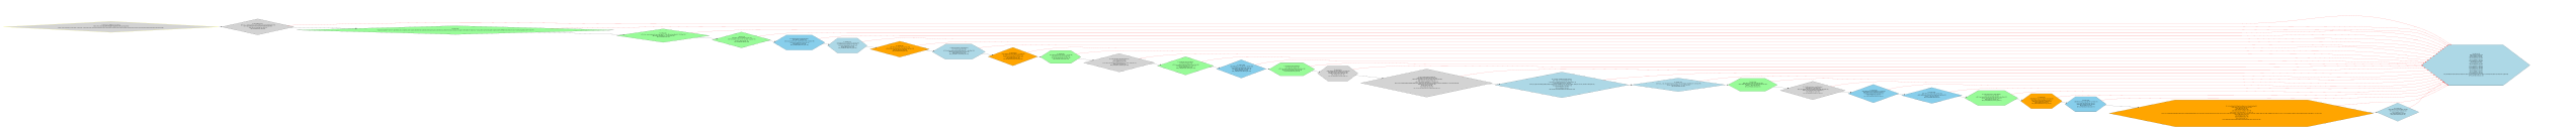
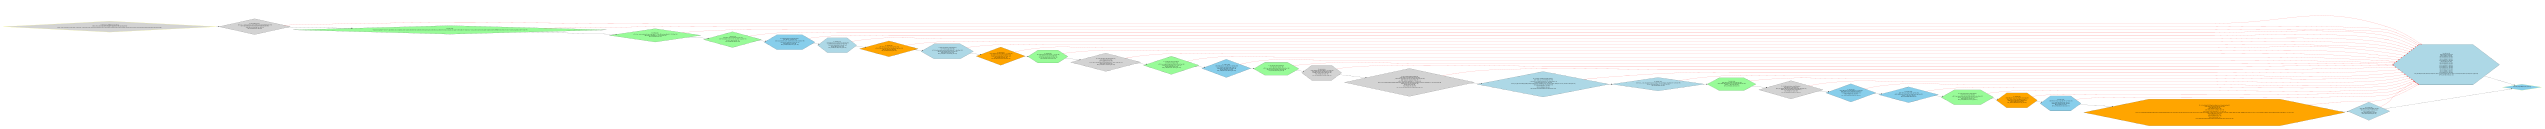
  digraph {
    rankdir=LR
    fontname="Roboto Condensed"
    node [style=filled fillcolor=palegreen shape=diamond fontname="Roboto Condensed"]
    edge [arrowhead=dot fontname="Roboto Condensed"]
    n1 [color=yellow label="1: Start Map Log.findByDate(int,int,String)\nFormals:  this:com.zrlog.model.Log* page:int pageSize:int date:java.lang.String*\nLocals:  $irvar14:void $irvar13:void $irvar12:void $irvar11:void $irvar10:void $irvar9:void $irvar8:void $irvar7:void $irvar6:void $irvar5:void $irvar4:void $irvar3:void $irvar2:void $irvar1:void $irvar0:void sql:java.lang.String* data:java.util.Map* \n  " fillcolor=lightgrey]
    n2 [label="4:  Call HashMap.<init>() \n   n$0=_fun___new(sizeof(t=java.util.HashMap):java.util.HashMap*) [line 196]\n  n$1=_fun_HashMap.<init>()(n$0:java.util.HashMap*) [line 196]\n  *&data:java.util.HashMap*=n$0 [line 196]\n  EXIT_SCOPE(n$0,n$1); [line 196]\n " fillcolor=lightgrey]
    n3 [label="3:  exceptions sink \n   NULLIFY(&$irvar3); [line 202]\n  NULLIFY(&data); [line 202]\n  NULLIFY(&$irvar5); [line 202]\n  NULLIFY(&$irvar4); [line 202]\n  NULLIFY(&$irvar7); [line 202]\n  NULLIFY(&$irvar12); [line 202]\n  NULLIFY(&sql); [line 202]\n  NULLIFY(&$irvar6); [line 202]\n  NULLIFY(&$irvar0); [line 202]\n  NULLIFY(&$irvar13); [line 202]\n  NULLIFY(&$irvar11); [line 202]\n  NULLIFY(&$irvar10); [line 202]\n  NULLIFY(&$irvar8); [line 202]\n  NULLIFY(&$irvar1); [line 202]\n  NULLIFY(&$irvar2); [line 202]\n  NULLIFY(&$irvar14); [line 202]\n  EXIT_SCOPE($irvar3,data,$irvar5,$irvar4,$irvar7,$irvar12,sql,$irvar6,$irvar0,$irvar13,$irvar11,$irvar10,$irvar8,$irvar1,$irvar2,$irvar14); [line 202]\n  APPLY_ABSTRACTION; [line 202]\n " shape=hexagon fillcolor=lightblue]
    n4 [label="5:  method_body \n   *&sql:java.lang.Object*=\"select l.*,t.typeName,t.alias as typeAlias,(select count(commentId) from comment where logId=l.logId ) commentSize,u.userName from log l inner join user u,type t where rubbish=? and privacy=? and u.userId=l.userId and t.typeId=l.typeId and DATE_FORMAT(releaseTime,'%Y_%m')=? order by l.logId desc limit ?,?\" [line 197]\n "]
+   n5 [color=yellow label="2: Exit Map Log.findByDate(int,int,String) \n  " fillcolor=skyblue]
    n6 [label="6:  method_body \n   n$2=_fun___new_array(sizeof(t=java.lang.Object*[_*_];len=[5]):java.lang.Object*[_*_](*)) [line 198]\n  *&$irvar0:java.lang.Object*[_*_](*)=n$2 [line 198]\n  EXIT_SCOPE(n$2); [line 198]\n "]
    n7 [label="7:  method_body \n   n$3=*&this:com.zrlog.model.Log* [line 198]\n  n$4=*n$3.rubbish:_Bool(root com.zrlog.model.Log) [line 198]\n  *&$irvar1:_Bool=n$4 [line 198]\n  EXIT_SCOPE(n$3,n$4); [line 198]\n "]
    n8 [label="8:  Call Boolean Boolean.valueOf(boolean) \n   n$5=*&$irvar1:_Bool [line 198]\n  n$6=_fun_Boolean Boolean.valueOf(boolean)(n$5:_Bool) [line 198]\n  *&$irvar2:java.lang.Boolean*=n$6 [line 198]\n  NULLIFY(&$irvar1); [line 198]\n  EXIT_SCOPE(n$5,n$6,$irvar1); [line 198]\n " shape=hexagon fillcolor=skyblue]
    n9 [label="9:  method_body \n   n$7=*&$irvar0:java.lang.Object*[_*_](*) [line 198]\n  n$8=*&$irvar2:java.lang.Boolean* [line 198]\n  *n$7[0]:java.lang.Boolean*=n$8 [line 198]\n  NULLIFY(&$irvar2); [line 198]\n  EXIT_SCOPE(n$7,n$8,$irvar2); [line 198]\n " shape=hexagon fillcolor=lightblue]
    n10 [label="10:  method_body \n   n$9=*&this:com.zrlog.model.Log* [line 198]\n  n$10=*n$9.privacy:_Bool(root com.zrlog.model.Log) [line 198]\n  *&$irvar3:_Bool=n$10 [line 198]\n  EXIT_SCOPE(n$9,n$10); [line 198]\n " fillcolor=orange]
    n11 [label="11:  Call Boolean Boolean.valueOf(boolean) \n   n$11=*&$irvar3:_Bool [line 198]\n  n$12=_fun_Boolean Boolean.valueOf(boolean)(n$11:_Bool) [line 198]\n  *&$irvar4:java.lang.Boolean*=n$12 [line 198]\n  NULLIFY(&$irvar3); [line 198]\n  EXIT_SCOPE(n$11,n$12,$irvar3); [line 198]\n " shape=hexagon fillcolor=lightblue]
    n12 [label="12:  method_body \n   n$13=*&$irvar0:java.lang.Object*[_*_](*) [line 198]\n  n$14=*&$irvar4:java.lang.Boolean* [line 198]\n  *n$13[1]:java.lang.Boolean*=n$14 [line 198]\n  NULLIFY(&$irvar4); [line 198]\n  EXIT_SCOPE(n$13,n$14,$irvar4); [line 198]\n " fillcolor=orange]
    n13 [label="13:  method_body \n   n$15=*&$irvar0:java.lang.Object*[_*_](*) [line 198]\n  n$16=*&date:java.lang.String* [line 198]\n  *n$15[2]:java.lang.String*=n$16 [line 198]\n  EXIT_SCOPE(n$15,n$16); [line 198]\n " shape=hexagon]
    n14 [label="14:  Call int ParseUtil.getFirstRecord(int,int) \n   n$17=*&page:int [line 198]\n  n$18=*&pageSize:int [line 198]\n  n$19=_fun_int ParseUtil.getFirstRecord(int,int)(n$17:int,n$18:int) [line 198]\n  *&$irvar5:int=n$19 [line 198]\n  EXIT_SCOPE(n$17,n$18,n$19); [line 198]\n " fillcolor=lightgrey]
    n15 [label="15:  Call Integer Integer.valueOf(int) \n   n$20=*&$irvar5:int [line 198]\n  n$21=_fun_Integer Integer.valueOf(int)(n$20:int) [line 198]\n  *&$irvar6:java.lang.Integer*=n$21 [line 198]\n  NULLIFY(&$irvar5); [line 198]\n  EXIT_SCOPE(n$20,n$21,$irvar5); [line 198]\n "]
    n16 [label="16:  method_body \n   n$22=*&$irvar0:java.lang.Object*[_*_](*) [line 198]\n  n$23=*&$irvar6:java.lang.Integer* [line 198]\n  *n$22[3]:java.lang.Integer*=n$23 [line 198]\n  NULLIFY(&$irvar6); [line 198]\n  EXIT_SCOPE(n$22,n$23,$irvar6); [line 198]\n " fillcolor=skyblue]
    n17 [label="17:  Call Integer Integer.valueOf(int) \n   n$24=*&pageSize:int [line 198]\n  n$25=_fun_Integer Integer.valueOf(int)(n$24:int) [line 198]\n  *&$irvar7:java.lang.Integer*=n$25 [line 198]\n  EXIT_SCOPE(n$24,n$25); [line 198]\n " shape=hexagon]
    n18 [label="18:  method_body \n   n$26=*&$irvar0:java.lang.Object*[_*_](*) [line 198]\n  n$27=*&$irvar7:java.lang.Integer* [line 198]\n  *n$26[4]:java.lang.Integer*=n$27 [line 198]\n  NULLIFY(&$irvar7); [line 198]\n  EXIT_SCOPE(n$26,n$27,$irvar7); [line 198]\n " shape=hexagon fillcolor=lightgrey]
    n19 [label="19:  Call List Model.find(String,Object[]) \n   n$28=*&this:com.zrlog.model.Log* [line 198]\n  _=*n$28:com.zrlog.model.Log*(root com.zrlog.model.Log) [line 198]\n  n$30=*&sql:java.lang.Object* [line 198]\n  n$31=*&$irvar0:java.lang.Object*[_*_](*) [line 198]\n  n$32=_fun_List Model.find(String,Object[])(n$28:com.zrlog.model.Log*,n$30:java.lang.Object*,n$31:java.lang.Object*[_*_](*)) virtual [line 198]\n  *&$irvar8:java.util.List*=n$32 [line 198]\n  NULLIFY(&sql); [line 198]\n  NULLIFY(&$irvar0); [line 198]\n  EXIT_SCOPE(_,n$28,n$30,n$31,n$32,sql,$irvar0); [line 198]\n " fillcolor=lightgrey]
    n20 [label="20:  Call Object HashMap.put(Object,Object) \n   n$33=*&data:java.util.HashMap* [line 198]\n  _=*n$33:java.util.HashMap*(root java.util.HashMap) [line 198]\n  n$35=*&$irvar8:java.util.List* [line 198]\n  n$36=_fun_Object HashMap.put(Object,Object)(n$33:java.util.HashMap*,\"rows\":java.lang.Object*,n$35:java.util.List*) interface virtual [line 198]\n  *&$irvar9:java.lang.Object*=n$36 [line 198]\n  NULLIFY(&$irvar9); [line 198]\n  NULLIFY(&$irvar8); [line 198]\n  EXIT_SCOPE(_,n$33,n$35,n$36,$irvar9,$irvar8); [line 198]\n " fillcolor=lightblue]
    n21 [label="21:  method_body \n   n$37=_fun___new_array(sizeof(t=java.lang.Object*[_*_];len=[3]):java.lang.Object*[_*_](*)) [line 199]\n  *&$irvar10:java.lang.Object*[_*_](*)=n$37 [line 199]\n  EXIT_SCOPE(n$37); [line 199]\n " fillcolor=lightblue]
    n22 [label="22:  method_body \n   n$38=*&this:com.zrlog.model.Log* [line 201]\n  n$39=*n$38.rubbish:_Bool(root com.zrlog.model.Log) [line 201]\n  *&$irvar11:_Bool=n$39 [line 201]\n  EXIT_SCOPE(n$38,n$39); [line 201]\n " shape=hexagon]
    n23 [label="23:  Call Boolean Boolean.valueOf(boolean) \n   n$40=*&$irvar11:_Bool [line 201]\n  n$41=_fun_Boolean Boolean.valueOf(boolean)(n$40:_Bool) [line 201]\n  *&$irvar12:java.lang.Boolean*=n$41 [line 201]\n  NULLIFY(&$irvar11); [line 201]\n  EXIT_SCOPE(n$40,n$41,$irvar11); [line 201]\n " fillcolor=lightgrey]
    n24 [label="24:  method_body \n   n$42=*&$irvar10:java.lang.Object*[_*_](*) [line 201]\n  n$43=*&$irvar12:java.lang.Boolean* [line 201]\n  *n$42[0]:java.lang.Boolean*=n$43 [line 201]\n  NULLIFY(&$irvar12); [line 201]\n  EXIT_SCOPE(n$42,n$43,$irvar12); [line 201]\n " fillcolor=skyblue]
    n25 [label="25:  method_body \n   n$44=*&this:com.zrlog.model.Log* [line 201]\n  n$45=*n$44.privacy:_Bool(root com.zrlog.model.Log) [line 201]\n  *&$irvar13:_Bool=n$45 [line 201]\n  EXIT_SCOPE(n$44,n$45); [line 201]\n " fillcolor=skyblue]
    n26 [label="26:  Call Boolean Boolean.valueOf(boolean) \n   n$46=*&$irvar13:_Bool [line 201]\n  n$47=_fun_Boolean Boolean.valueOf(boolean)(n$46:_Bool) [line 201]\n  *&$irvar14:java.lang.Boolean*=n$47 [line 201]\n  NULLIFY(&$irvar13); [line 201]\n  EXIT_SCOPE(n$46,n$47,$irvar13); [line 201]\n " shape=hexagon]
    n27 [label="27:  method_body \n   n$48=*&$irvar10:java.lang.Object*[_*_](*) [line 201]\n  n$49=*&$irvar14:java.lang.Boolean* [line 201]\n  *n$48[1]:java.lang.Boolean*=n$49 [line 201]\n  NULLIFY(&$irvar14); [line 201]\n  EXIT_SCOPE(n$48,n$49,$irvar14); [line 201]\n " shape=hexagon fillcolor=orange]
    n28 [label="28:  method_body \n   n$50=*&$irvar10:java.lang.Object*[_*_](*) [line 201]\n  n$51=*&date:java.lang.String* [line 201]\n  *n$50[2]:java.lang.String*=n$51 [line 201]\n  NULLIFY(&date); [line 201]\n  EXIT_SCOPE(n$50,n$51,date); [line 201]\n " shape=hexagon fillcolor=skyblue]
    n29 [label="29:  Call void ModelUtil.fillPageData(Model,int,int,String,Map,Object[]) \n   n$52=*&this:com.zrlog.model.Log* [line 199]\n  n$53=*&page:int [line 199]\n  n$54=*&pageSize:int [line 199]\n  n$55=*&data:java.util.HashMap* [line 199]\n  n$56=*&$irvar10:java.lang.Object*[_*_](*) [line 199]\n  n$57=_fun_void ModelUtil.fillPageData(Model,int,int,String,Map,Object[])(n$52:com.zrlog.model.Log*,n$53:int,n$54:int,\"from log l inner join user u,type t where rubbish=? and privacy=? and u.userId=l.userId and t.typeId=l.typeId and  DATE_FORMAT(releaseTime,'%Y_%m')=?\":java.lang.Object*,n$55:java.util.HashMap*,n$56:java.lang.Object*[_*_](*)) [line 199]\n  NULLIFY(&pageSize); [line 199]\n  NULLIFY(&page); [line 199]\n  NULLIFY(&$irvar10); [line 199]\n  NULLIFY(&this); [line 199]\n  EXIT_SCOPE(n$52,n$53,n$54,n$55,n$56,n$57,pageSize,page,$irvar10,this); [line 199]\n " shape=hexagon fillcolor=orange]
    n30 [label="30:  method_body \n   n$58=*&data:java.util.HashMap* [line 202]\n  *&return:java.util.Map*=n$58 [line 202]\n  NULLIFY(&data); [line 202]\n  EXIT_SCOPE(n$58,data); [line 202]\n  APPLY_ABSTRACTION; [line 202]\n " fillcolor=lightblue]
    n1 -> n2 [arrowhead=diamond]
    n2 -> n3 [color=red arrowhead=diamond]
    n2 -> n4 [arrowhead=box]
+   n3 -> n5 [arrowhead=diamond]
    n4 -> n3 [color=red]
    n4 -> n6
    n6 -> n3 [color=red]
    n6 -> n7
    n7 -> n3 [color=red]
    n7 -> n8
    n8 -> n3 [color=red arrowhead=box]
    n8 -> n9 [arrowhead=diamond]
    n9 -> n3 [color=red]
    n9 -> n10
    n10 -> n3 [color=red]
    n10 -> n11
    n11 -> n3 [color=red]
    n11 -> n12 [arrowhead=diamond]
    n12 -> n3 [color=red]
    n12 -> n13 [arrowhead=diamond]
    n13 -> n3 [color=red arrowhead=diamond]
    n13 -> n14
    n14 -> n3 [color=red arrowhead=box]
    n14 -> n15
    n15 -> n3 [color=red arrowhead=box]
    n15 -> n16 [arrowhead=diamond]
    n16 -> n3 [color=red arrowhead=diamond]
    n16 -> n17 [arrowhead=diamond]
    n17 -> n3 [color=red]
    n17 -> n18
    n18 -> n3 [color=red arrowhead=box]
    n18 -> n19 [arrowhead=diamond]
    n19 -> n3 [color=red arrowhead=diamond]
    n19 -> n20
    n20 -> n3 [color=red arrowhead=diamond]
    n20 -> n21 [arrowhead=box]
    n21 -> n3 [color=red]
    n21 -> n22 [arrowhead=diamond]
    n22 -> n3 [color=red arrowhead=box]
    n22 -> n23 [arrowhead=box]
    n23 -> n3 [color=red arrowhead=diamond]
    n23 -> n24 [arrowhead=box]
    n24 -> n3 [color=red]
    n24 -> n25
    n25 -> n3 [color=red arrowhead=box]
    n25 -> n26
    n26 -> n3 [color=red arrowhead=box]
    n26 -> n27
    n27 -> n3 [color=red]
    n27 -> n28
    n28 -> n3 [color=red]
    n28 -> n29 [arrowhead=diamond]
    n29 -> n3 [color=red arrowhead=box]
    n29 -> n30 [arrowhead=diamond]
    n30 -> n3 [color=red arrowhead=box]
+   n30 -> n5 [arrowhead=diamond]
  }
